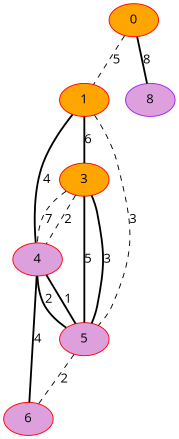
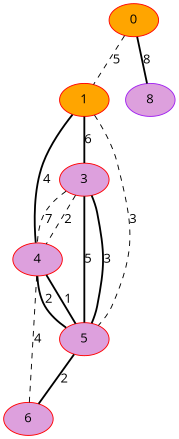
  graph {
    fontname="Open Sans"
    node [color=red fillcolor=plum fontname="Open Sans" style=filled weight=1]
    edge [fontname="Open Sans" style=bold]
    0 [fillcolor=orange]
    1 [fillcolor=orange]
    n3 [color=purple label=8 weight=4]
-   3 [fillcolor=orange]
+   3
    4
    5
    6
    0 -- 1 [label=5 style=dashed]
    0 -- n3 [label=8]
    1 -- 3 [label=6]
    1 -- 4 [label=4]
    1 -- 5 [label=3 style=dashed]
    3 -- 4 [label=7 style=dashed]
    3 -- 4 [label=2 style=dashed]
    3 -- 5 [label=5]
    3 -- 5 [label=3]
    4 -- 5 [label=2]
    4 -- 5 [label=1]
-   4 -- 6 [label=4]
-   5 -- 6 [label=2 style=dashed]
+   4 -- 6 [label=4 style=dashed]
+   5 -- 6 [label=2]
  }
